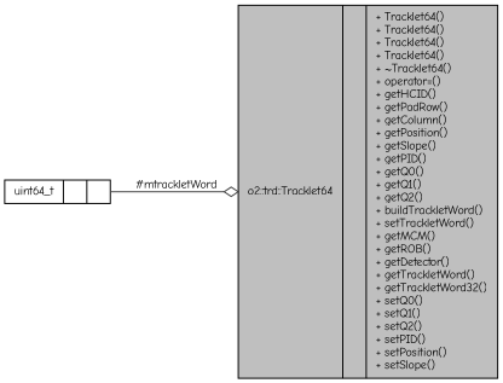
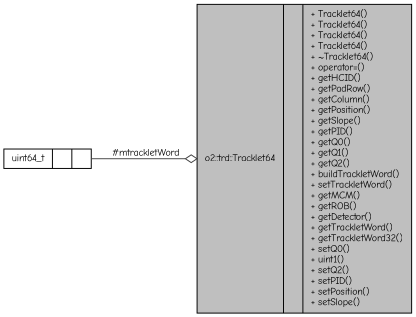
  digraph {
    rankdir=LR
    fontname="Comic Neue"
    node [color=black fontname="Comic Neue" fontsize=10 shape=record]
-   n1 [fillcolor=grey75 fontcolor=black height=0.2 label="{o2::trd::Tracklet64\n||+ Tracklet64()\l+ Tracklet64()\l+ Tracklet64()\l+ Tracklet64()\l+ ~Tracklet64()\l+ operator=()\l+ getHCID()\l+ getPadRow()\l+ getColumn()\l+ getPosition()\l+ getSlope()\l+ getPID()\l+ getQ0()\l+ getQ1()\l+ getQ2()\l+ buildTrackletWord()\l+ setTrackletWord()\l+ getMCM()\l+ getROB()\l+ getDetector()\l+ getTrackletWord()\l+ getTrackletWord32()\l+ setQ0()\l+ setQ1()\l+ setQ2()\l+ setPID()\l+ setPosition()\l+ setSlope()\l}" style=filled width=0.4]
+   n1 [fillcolor=grey75 fontcolor=black height=0.2 label="{o2::trd::Tracklet64\n||+ Tracklet64()\l+ Tracklet64()\l+ Tracklet64()\l+ Tracklet64()\l+ ~Tracklet64()\l+ operator=()\l+ getHCID()\l+ getPadRow()\l+ getColumn()\l+ getPosition()\l+ getSlope()\l+ getPID()\l+ getQ0()\l+ getQ1()\l+ getQ2()\l+ buildTrackletWord()\l+ setTrackletWord()\l+ getMCM()\l+ getROB()\l+ getDetector()\l+ getTrackletWord()\l+ getTrackletWord32()\l+ setQ0()\l+ uint1()\l+ setQ2()\l+ setPID()\l+ setPosition()\l+ setSlope()\l}" style=filled width=0.4]
    n2 [height=0.2 label="{uint64_t\n||}" width=0.4]
    n2 -> n1 [arrowhead=odiamond color=grey25 fontname="Comic Neue" fontsize=10 label=" #mtrackletWord" labelfontname=Helvetica labelfontsize=10 style=solid]
  }
